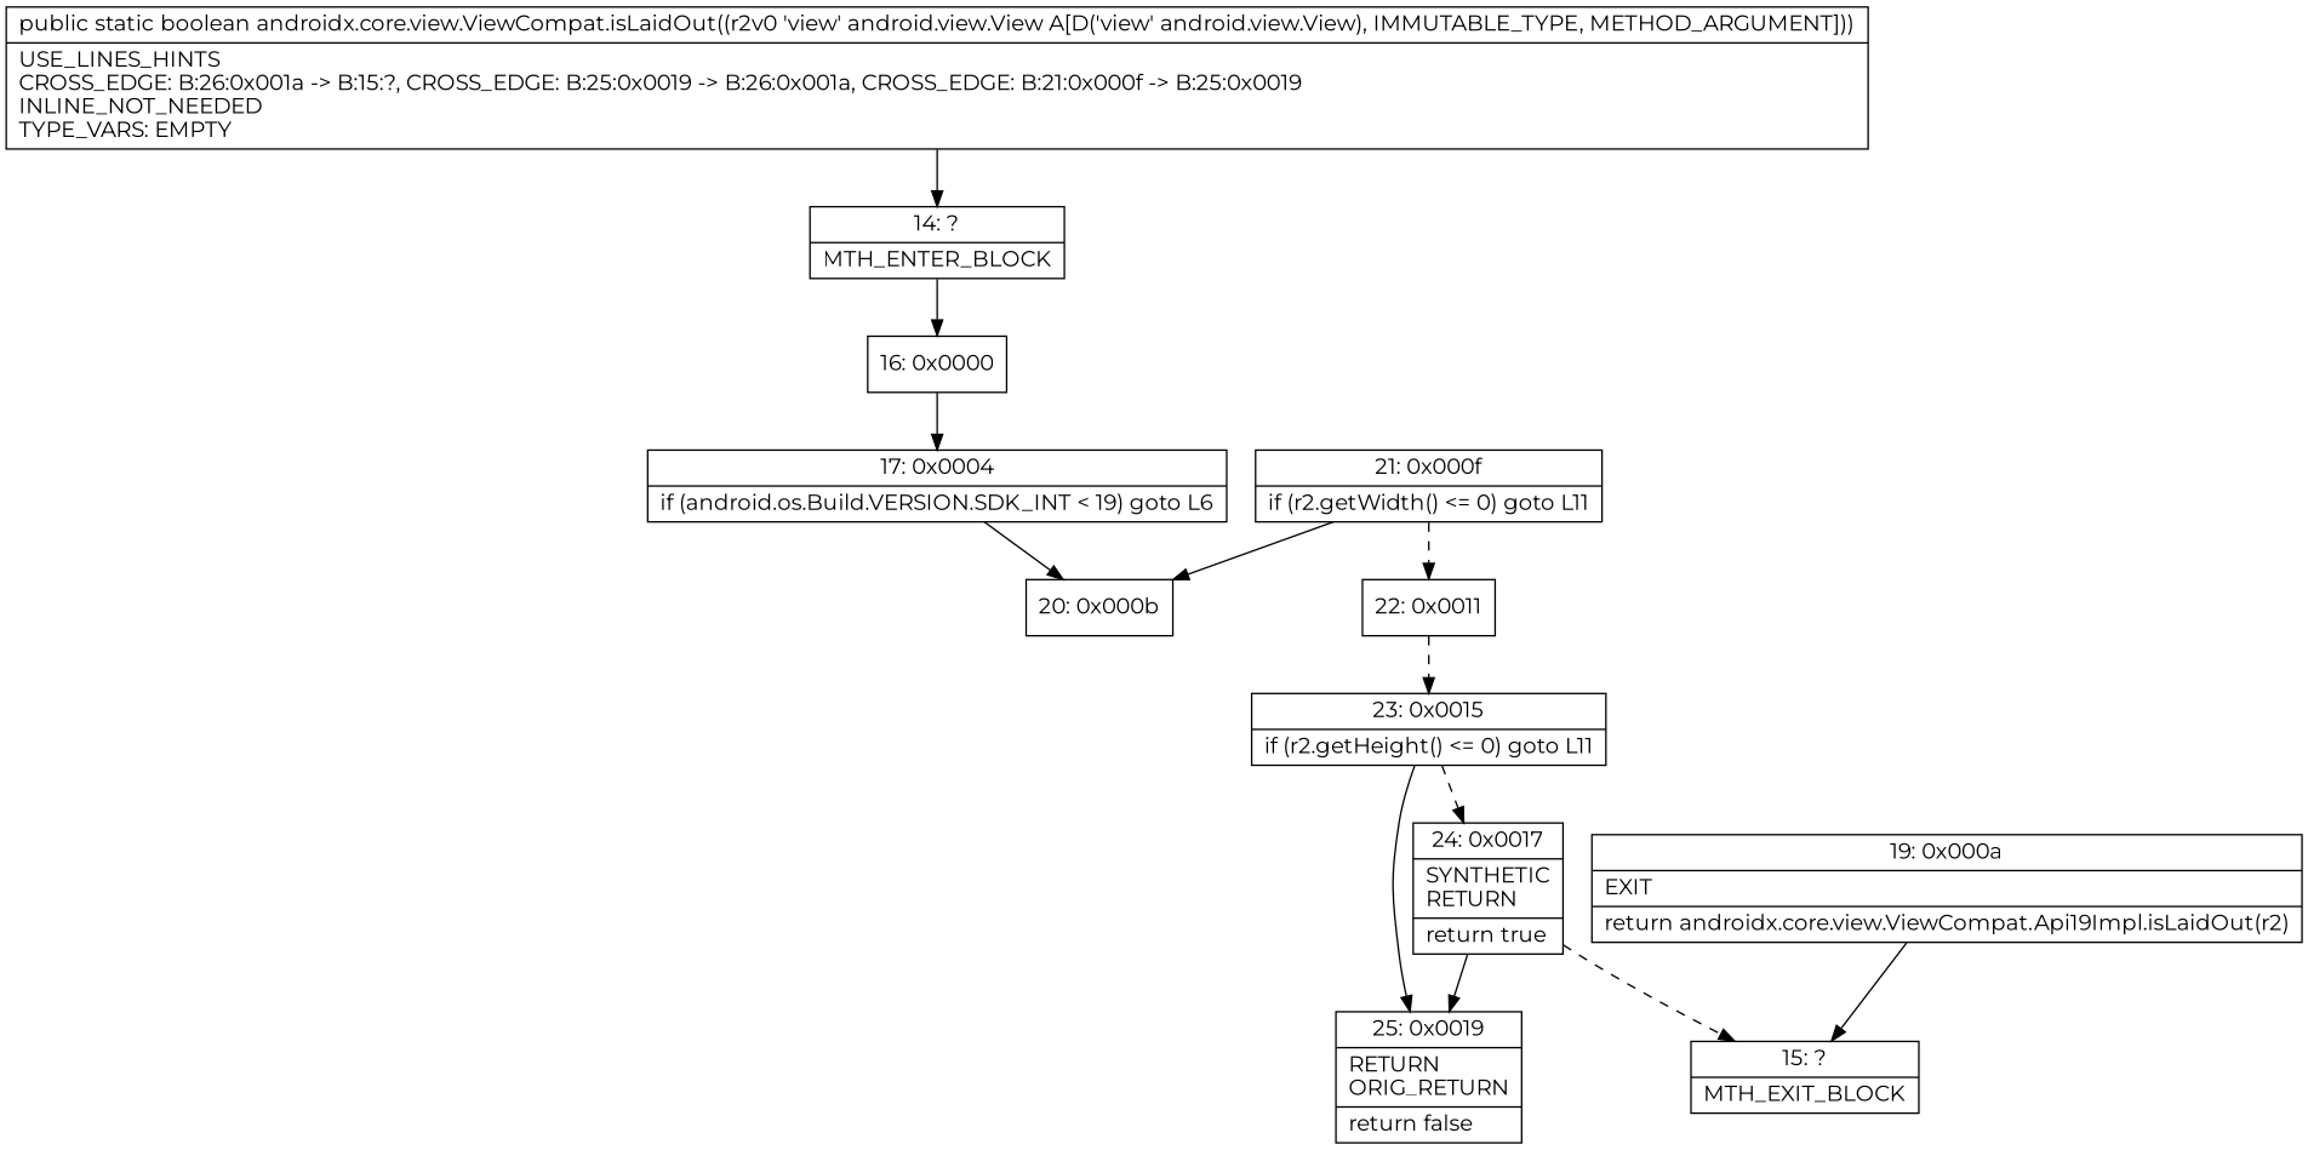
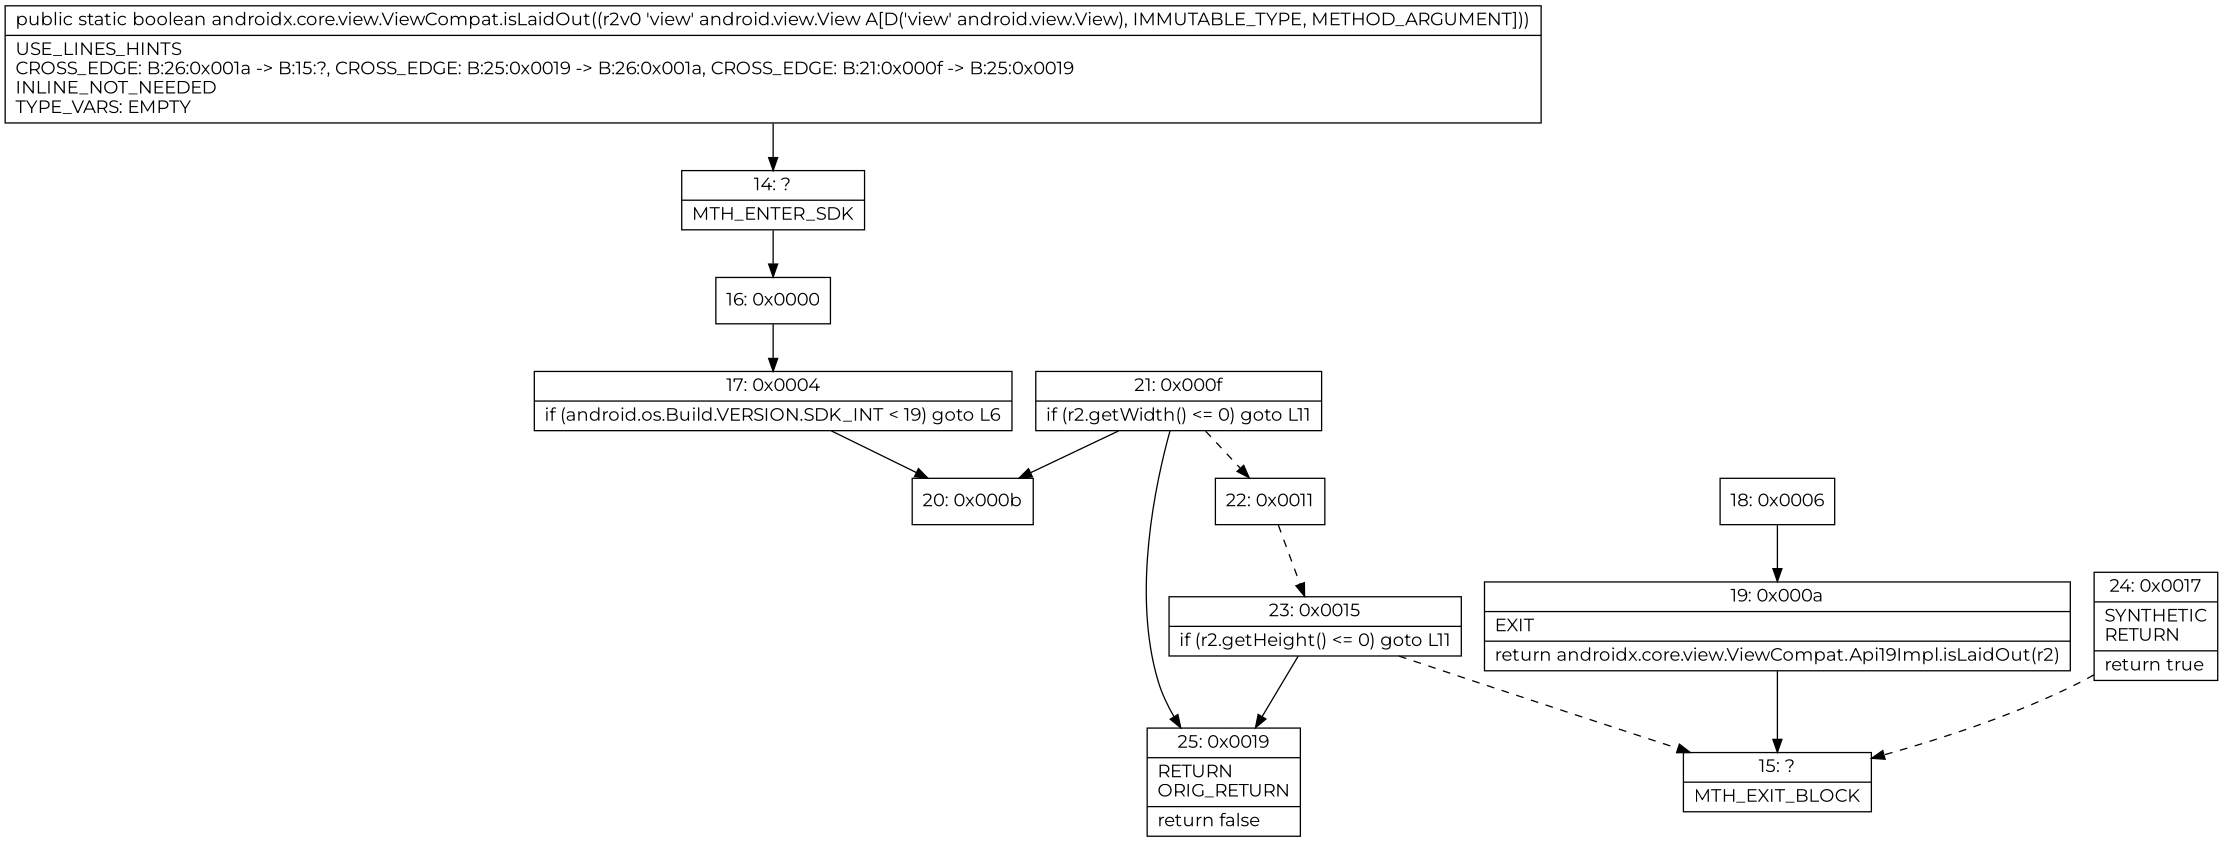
  digraph {
    fontname=Montserrat
    node [fontname=Montserrat shape=record]
    edge [fontname=Montserrat]
-   n1 [label="{14\:\ ?|MTH_ENTER_BLOCK\l}"]
+   n1 [label="{14\:\ ?|MTH_ENTER_SDK\l}"]
    n2 [label="{16\:\ 0x0000}"]
    n3 [label="{17\:\ 0x0004|if (android.os.Build.VERSION.SDK_INT \< 19) goto L6\l}"]
    n4 [label="{20\:\ 0x000b}"]
+   n5 [label="{18\:\ 0x0006}"]
    n6 [label="{19\:\ 0x000a|EXIT\l|return androidx.core.view.ViewCompat.Api19Impl.isLaidOut(r2)\l}"]
    n7 [label="{15\:\ ?|MTH_EXIT_BLOCK\l}"]
    n8 [label="{21\:\ 0x000f|if (r2.getWidth() \<= 0) goto L11\l}"]
    n9 [label="{22\:\ 0x0011}"]
    n10 [label="{25\:\ 0x0019|RETURN\lORIG_RETURN\l|return false\l}"]
    n11 [label="{23\:\ 0x0015|if (r2.getHeight() \<= 0) goto L11\l}"]
    n12 [label="{24\:\ 0x0017|SYNTHETIC\lRETURN\l|return true\l}"]
    n13 [label="{public static boolean androidx.core.view.ViewCompat.isLaidOut((r2v0 'view' android.view.View A[D('view' android.view.View), IMMUTABLE_TYPE, METHOD_ARGUMENT]))  | USE_LINES_HINTS\lCROSS_EDGE: B:26:0x001a \-\> B:15:?, CROSS_EDGE: B:25:0x0019 \-\> B:26:0x001a, CROSS_EDGE: B:21:0x000f \-\> B:25:0x0019\lINLINE_NOT_NEEDED\lTYPE_VARS: EMPTY\l}"]
    n1 -> n2
    n2 -> n3
    n3 -> n4
+   n5 -> n6
    n6 -> n7
    n8 -> n4
    n8 -> n9 [style=dashed]
-   n12 -> n10
+   n8 -> n10
    n9 -> n11 [style=dashed]
    n11 -> n10
-   n11 -> n12 [style=dashed]
+   n11 -> n7 [style=dashed]
    n12 -> n7 [style=dashed]
    n13 -> n1
  }
